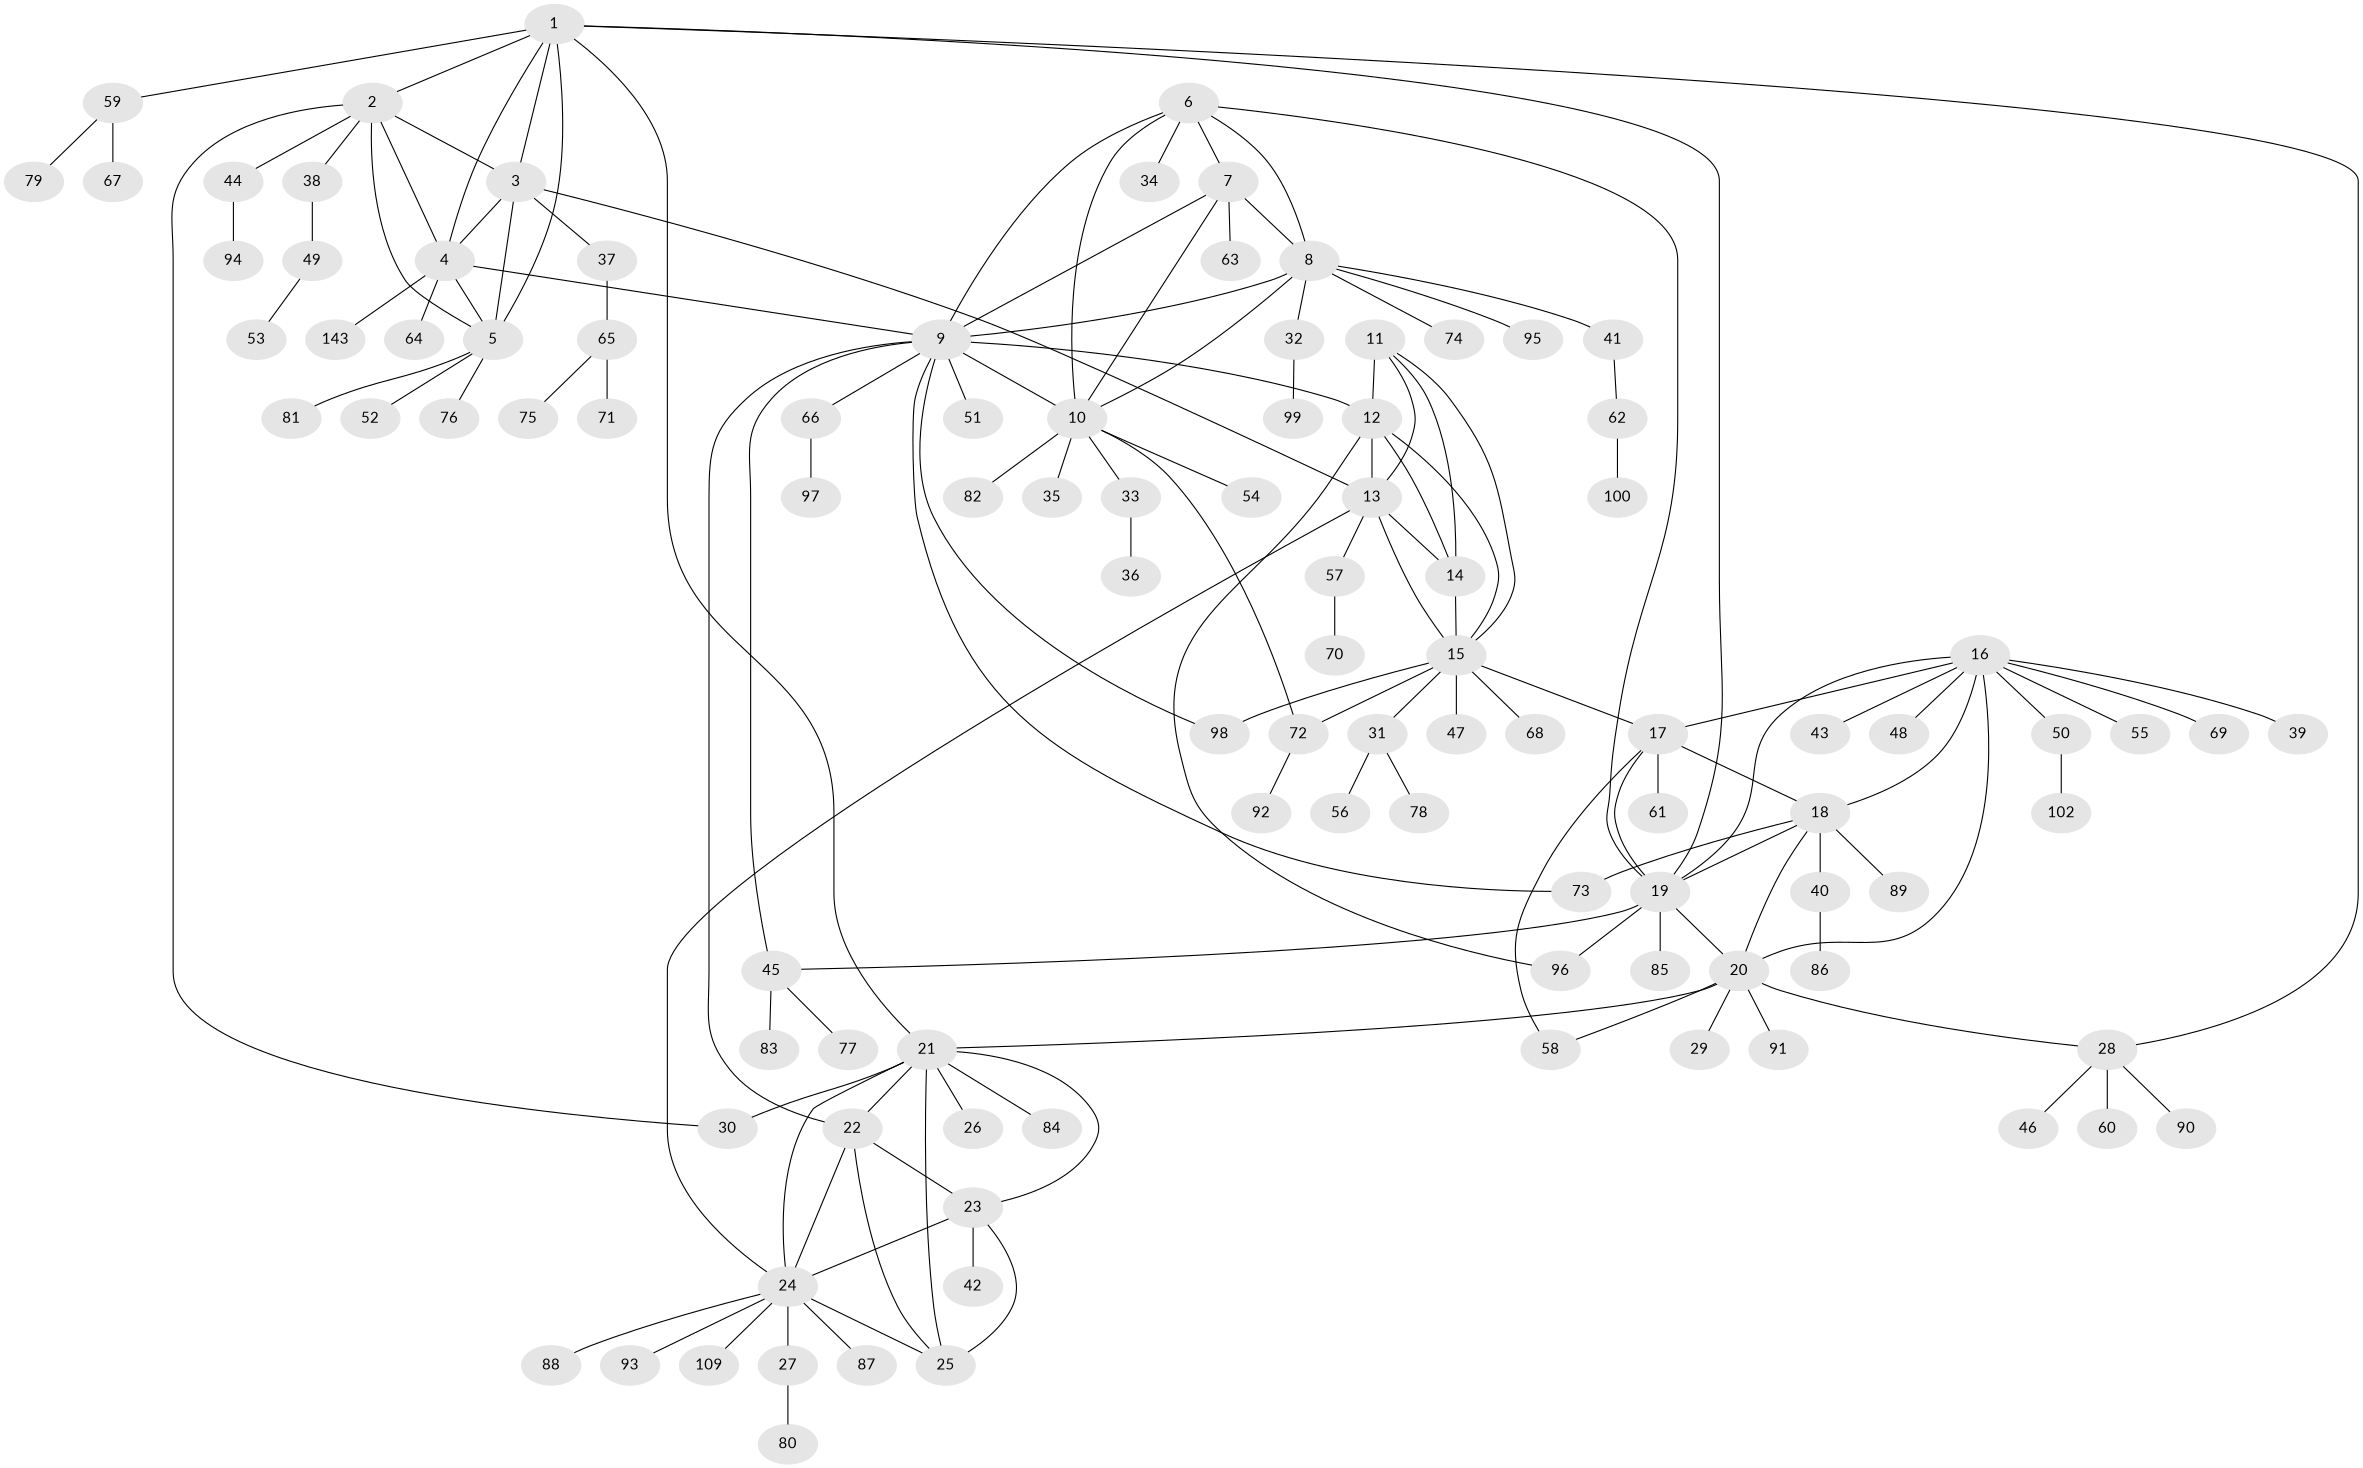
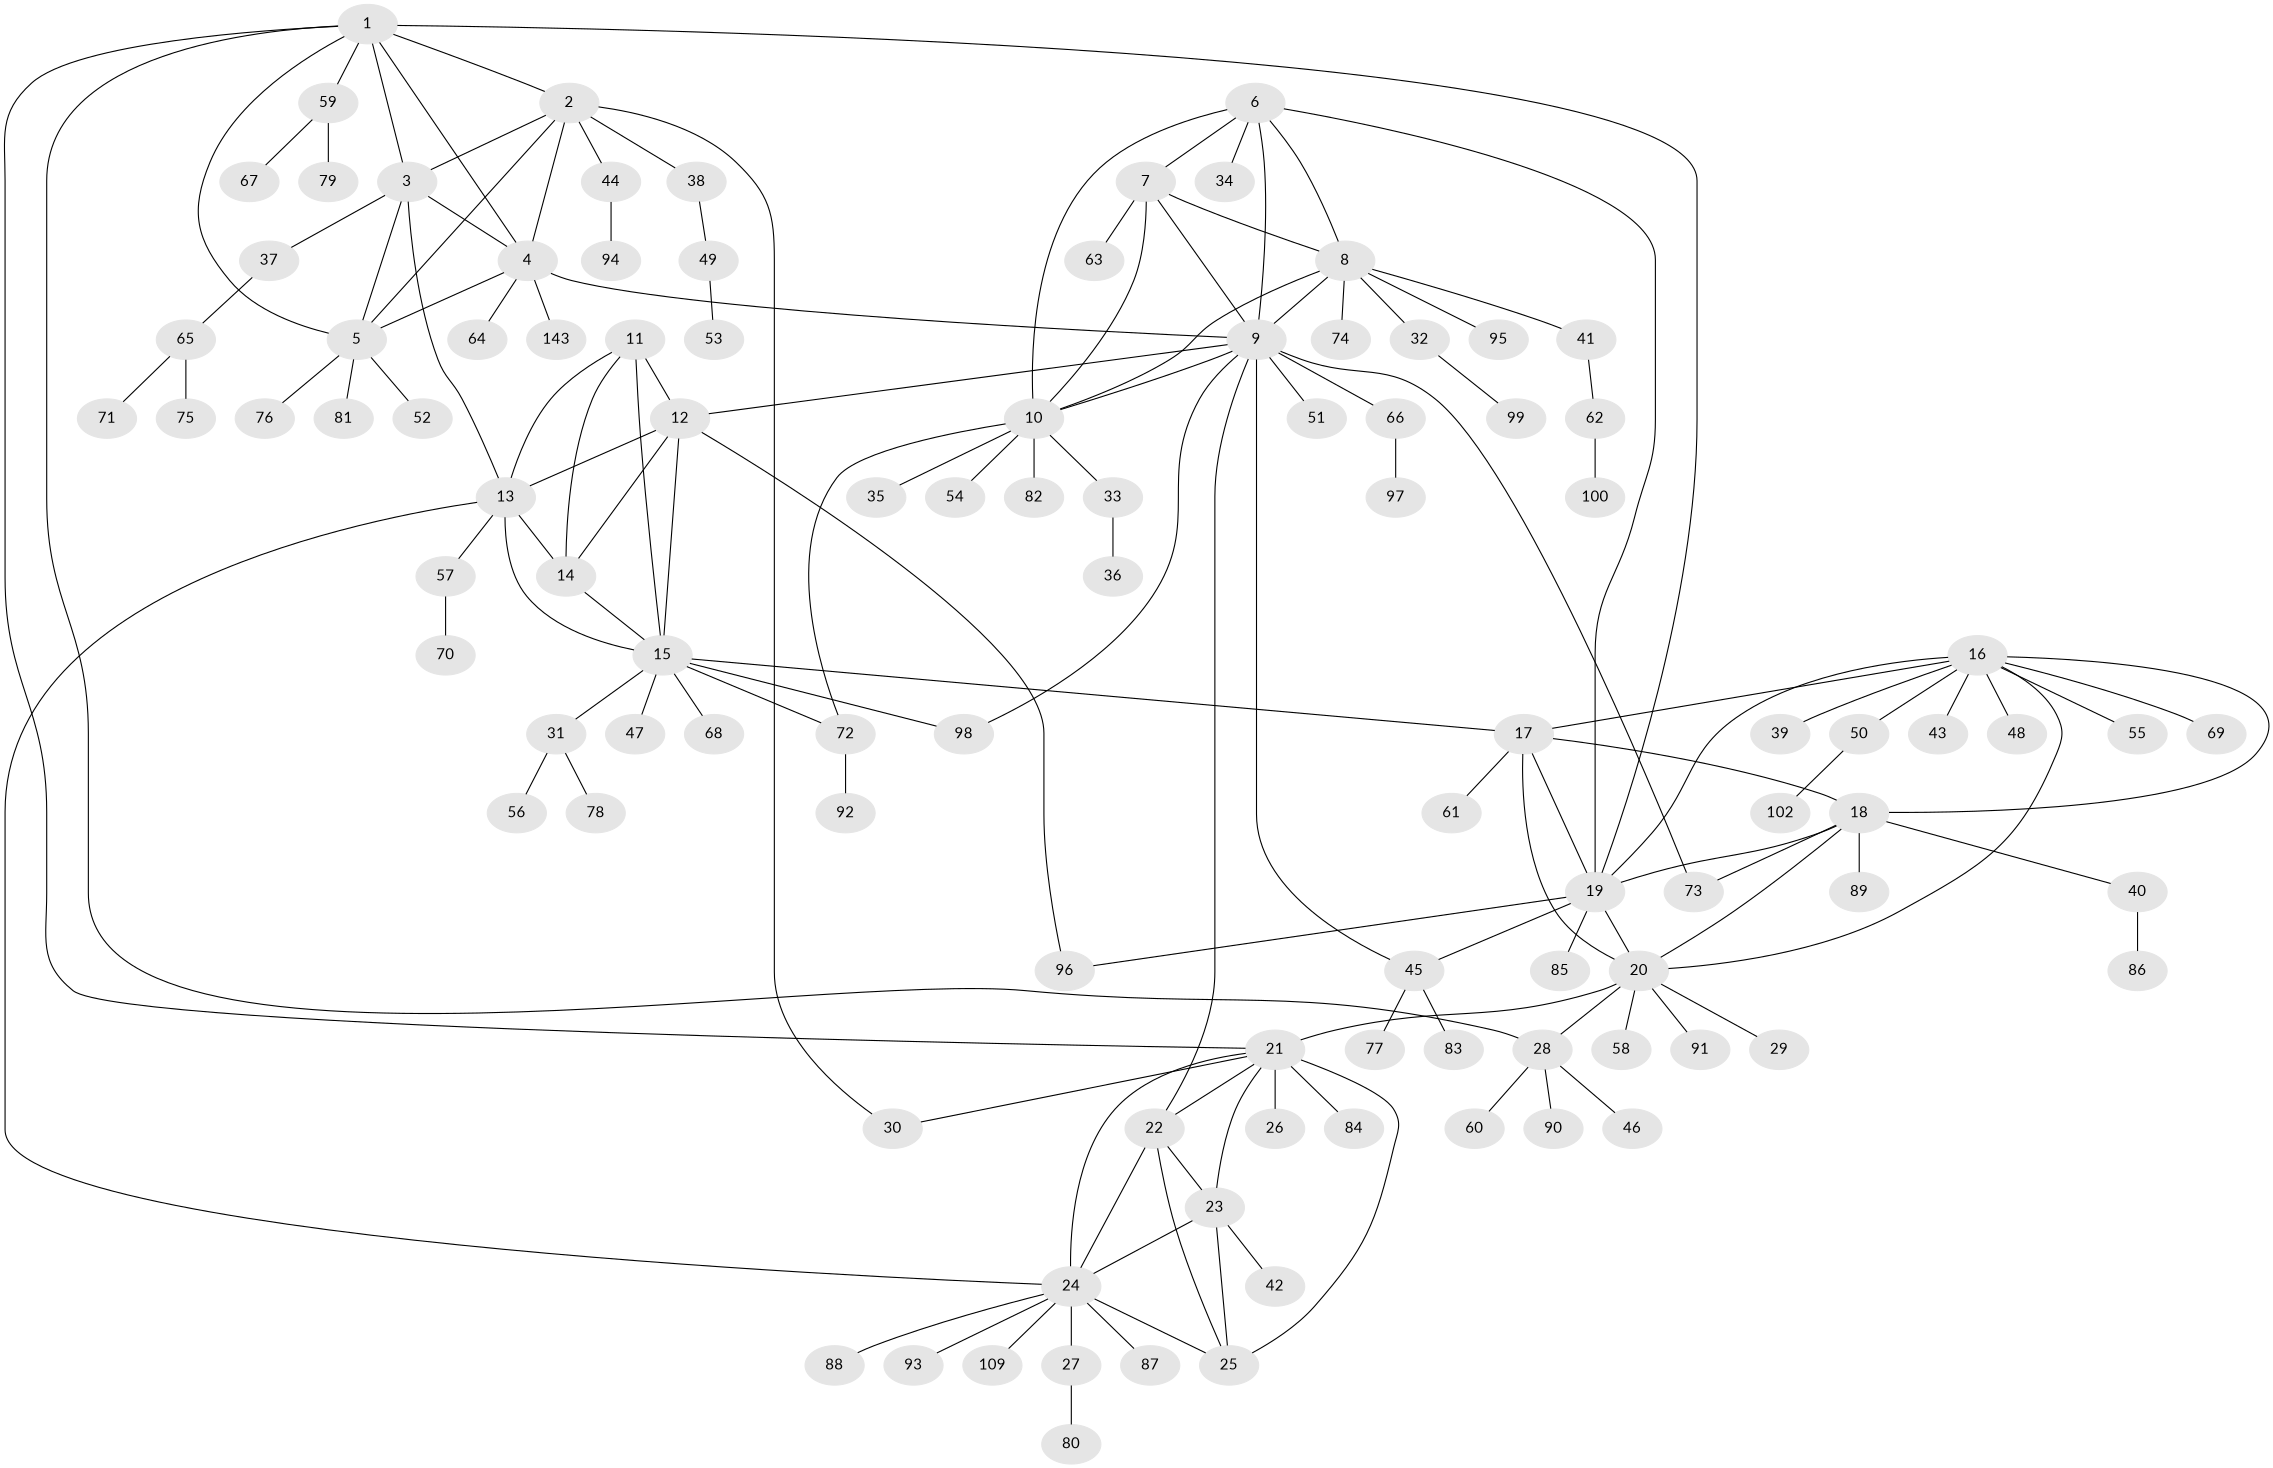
  graph {
    fontname=Lato
    node [color=gray90 fontname=Lato style=filled]
    edge [fontname=Lato]
    1
    2
    3
    4
    5
    19
    21
    28
    59
    30
    38
    44
    13
    37
    9
    64
    n17 [label=143]
    52
    76
    81
    45
    96
    20
    85
    22
    24
    23
    25
    26
    84
    46
    60
    90
    67
    79
    49
    94
    14
    15
    57
    65
    10
    12
    51
    66
    73
    98
    6
    7
    8
    34
    63
    32
    41
    74
    95
    33
    35
    54
    72
    82
    99
    62
    77
    83
    97
    36
    92
    11
    17
    31
    47
    68
    27
    87
    88
    93
    n78 [label=109]
    70
    18
    61
    56
    78
    16
    39
    43
    48
    50
    55
    69
    40
    89
    29
    58
    91
    102
    86
    42
    80
    71
    75
    53
    100
    1 -- 2
    1 -- 3
    1 -- 4
    1 -- 5
    1 -- 19
    1 -- 21
    1 -- 28
    1 -- 59
    2 -- 3
    2 -- 4
    2 -- 5
    2 -- 30
    2 -- 38
    2 -- 44
    3 -- 4
    3 -- 5
    3 -- 13
    3 -- 37
    4 -- 5
    4 -- 9
    4 -- 64
    4 -- n17
    5 -- 52
    5 -- 76
    5 -- 81
    19 -- 45
    19 -- 96
    19 -- 20
    19 -- 85
    21 -- 30
    21 -- 22
    21 -- 24
    21 -- 23
    21 -- 25
    21 -- 26
    21 -- 84
    28 -- 46
    28 -- 60
    28 -- 90
    59 -- 67
    59 -- 79
    38 -- 49
    44 -- 94
    13 -- 24
    13 -- 14
    13 -- 15
    13 -- 57
    37 -- 65
    9 -- 45
    9 -- 22
    9 -- 10
    9 -- 12
    9 -- 51
    9 -- 66
    9 -- 73
    9 -- 98
    45 -- 77
    45 -- 83
    20 -- 21
    20 -- 28
    20 -- 29
    20 -- 58
    20 -- 91
    22 -- 24
    22 -- 23
    22 -- 25
    24 -- 25
    24 -- 27
    24 -- 87
    24 -- 88
    24 -- 93
    24 -- n78
    23 -- 24
    23 -- 25
    23 -- 42
    49 -- 53
    14 -- 15
    15 -- 98
    15 -- 72
    15 -- 17
    15 -- 31
    15 -- 47
    15 -- 68
    57 -- 70
    65 -- 71
    65 -- 75
    10 -- 33
    10 -- 35
    10 -- 54
    10 -- 72
    10 -- 82
    12 -- 13
    12 -- 96
    12 -- 14
    12 -- 15
    66 -- 97
    6 -- 19
    6 -- 9
    6 -- 10
    6 -- 7
    6 -- 8
    6 -- 34
    7 -- 9
    7 -- 10
    7 -- 8
    7 -- 63
    8 -- 9
    8 -- 10
    8 -- 32
    8 -- 41
    8 -- 74
    8 -- 95
    32 -- 99
    41 -- 62
    33 -- 36
    72 -- 92
    62 -- 100
    11 -- 13
    11 -- 14
    11 -- 15
    11 -- 12
    17 -- 19
-   17 -- 58
+   17 -- 20
    17 -- 18
    17 -- 61
    31 -- 56
    31 -- 78
    27 -- 80
    18 -- 19
    18 -- 20
    18 -- 73
    18 -- 40
    18 -- 89
    16 -- 19
    16 -- 20
    16 -- 17
    16 -- 18
    16 -- 39
    16 -- 43
    16 -- 48
    16 -- 50
    16 -- 55
    16 -- 69
    50 -- 102
    40 -- 86
  }
